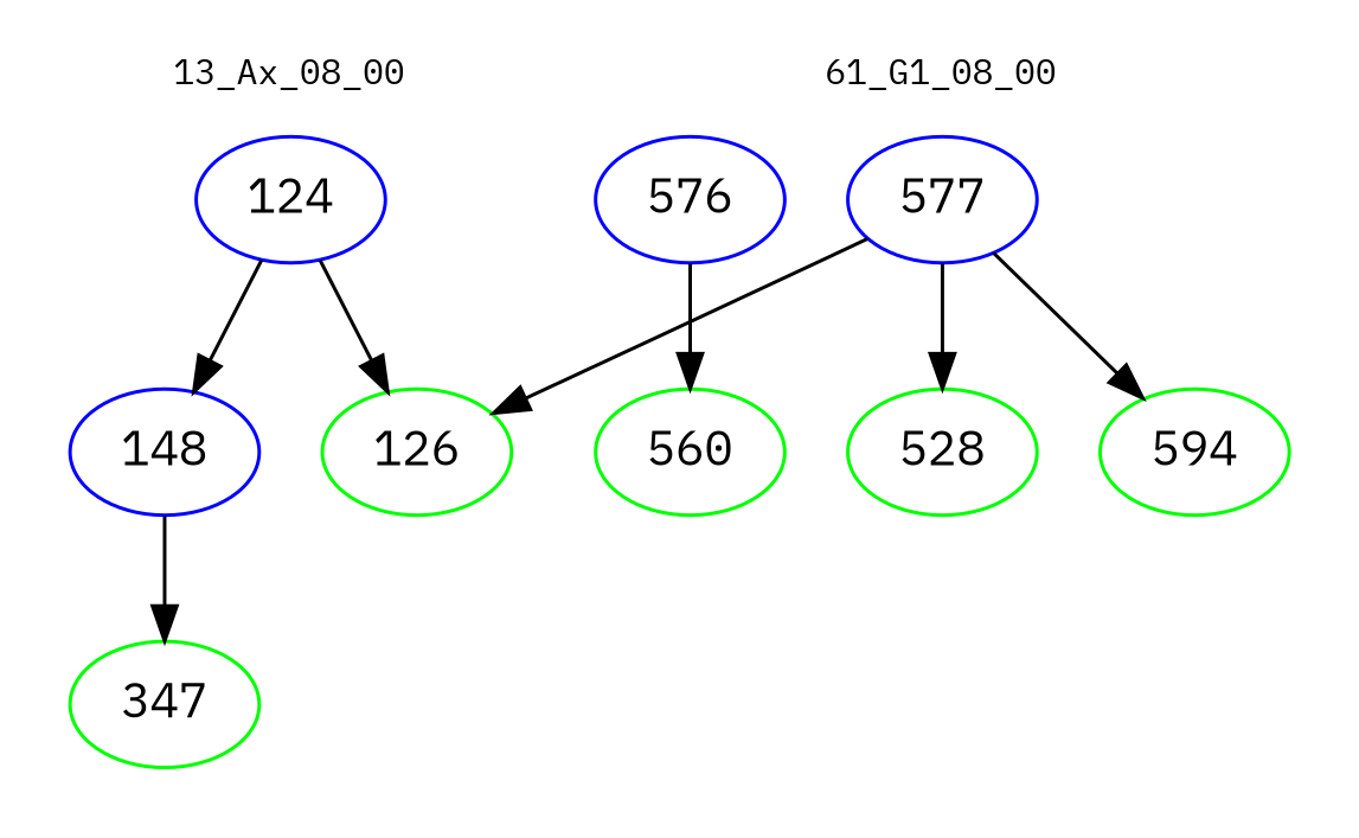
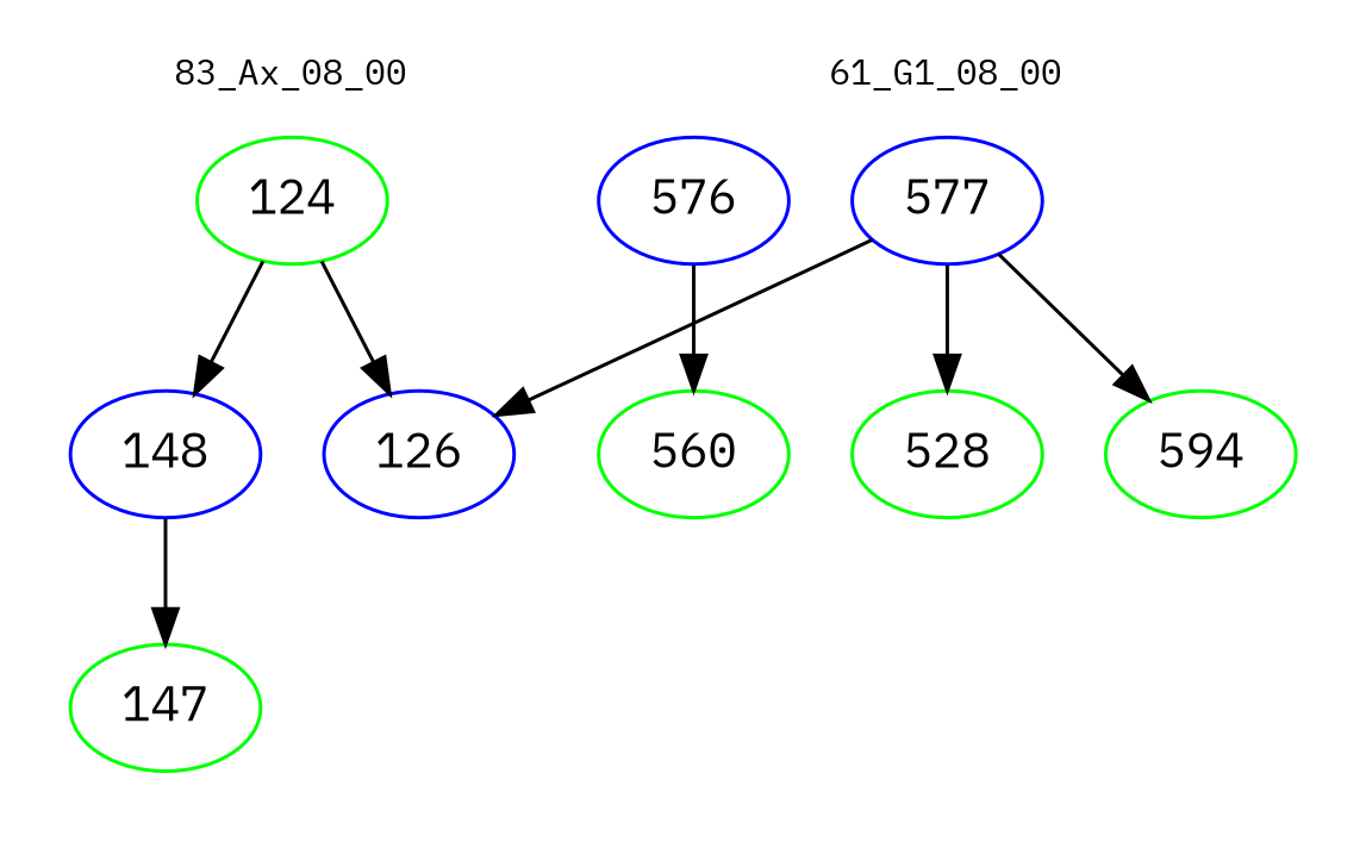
  digraph {
    fontname="IBM Plex Mono"
    node [color=green fontname="IBM Plex Mono"]
    edge [color=black fontname="IBM Plex Mono"]
-   n1 [color=blue label=124]
+   n1 [label=124]
    n2 [color=blue label=148]
-   n3 [label=126]
-   n4 [label=347]
+   n3 [color=blue label=126]
+   n4 [label=147]
    n5 [color=blue label=577]
    n6 [label=528]
    n7 [label=594]
    n8 [color=blue label=576]
    n9 [label=560]
    subgraph cluster_1 {
      color=white
      fontsize=10
-     label="13_Ax_08_00"
+     label="83_Ax_08_00"
      n1
      n2
      n3
      n4
    }
    subgraph cluster_2 {
      color=white
      fontsize=10
      label="61_G1_08_00"
      n5
      n6
      n7
      n8
      n9
    }
    n1 -> n2
    n1 -> n3
    n2 -> n4
    n5 -> n3
    n5 -> n6
    n5 -> n7
    n8 -> n9
  }
